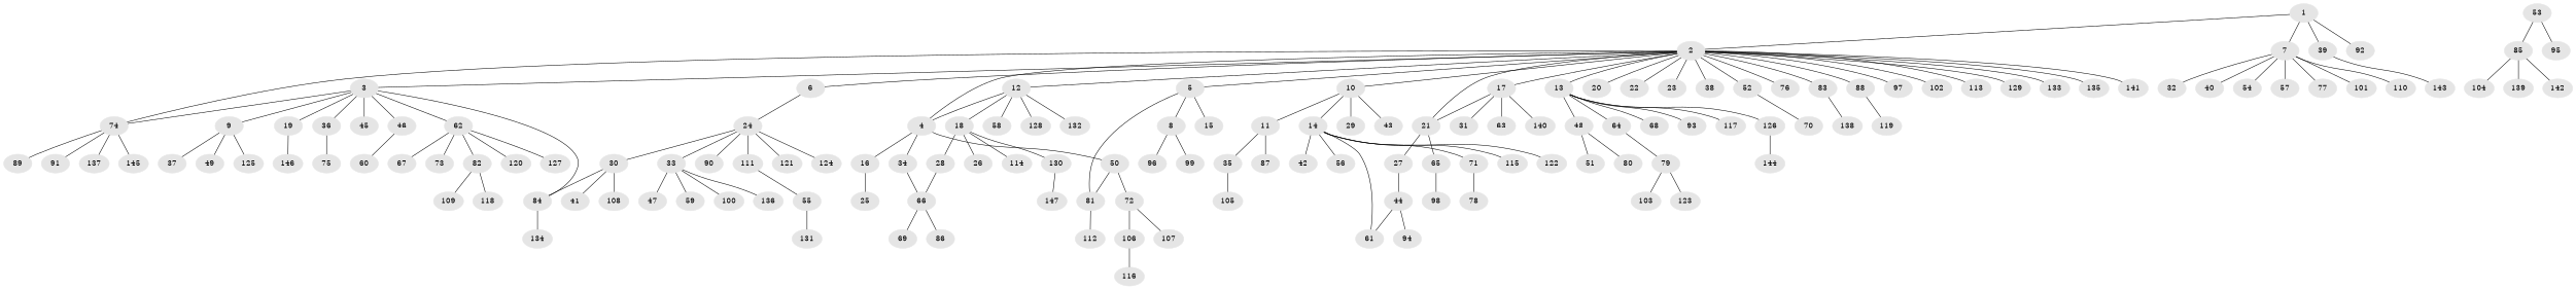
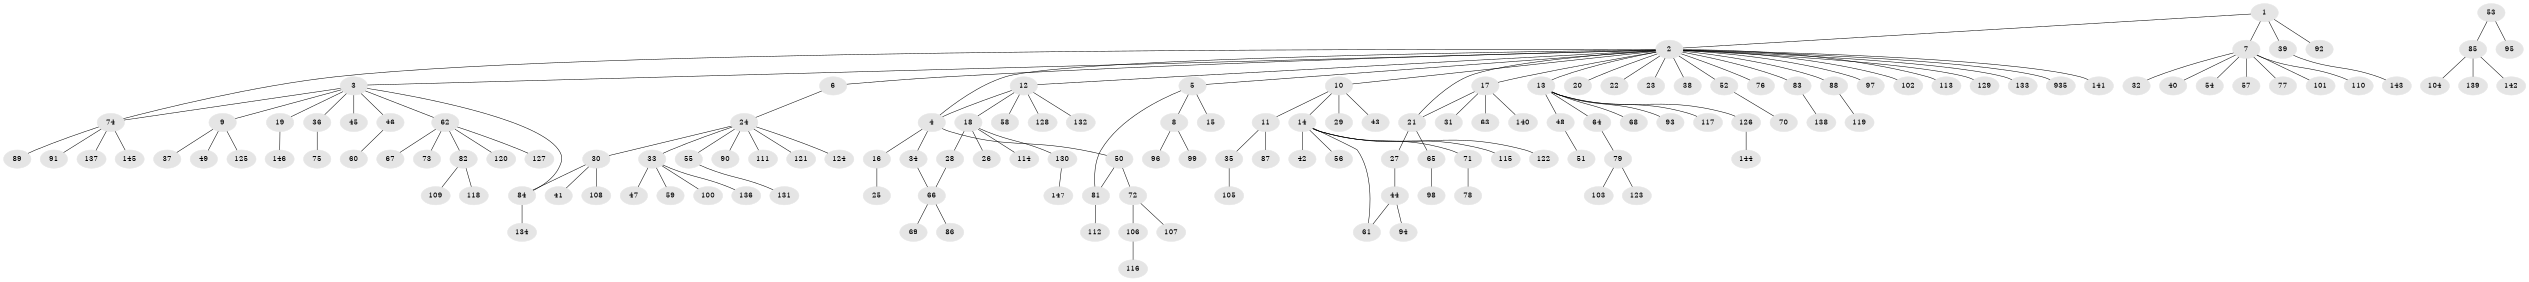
  graph {
    node [color=gray90 style=filled]
    1
    2
    7
    39
    92
    3
    4
    5
    6
    10
    12
    13
    17
    20
    21
    22
    23
    38
    52
    74
    76
    83
    88
    97
    102
    113
    129
    133
-   135
+   135 [label=935]
    141
    32
    40
    54
    57
    77
    101
    110
    143
    9
    19
    36
    45
    46
    62
    84
    16
    34
    50
    8
    15
    81
    24
    11
    14
    29
    43
    18
    58
    128
    132
    48
    64
    68
    93
    117
    126
    31
    63
    140
    27
    65
    70
    89
    91
    137
    145
    138
    119
    37
    49
    125
    146
    75
    60
    67
    73
    82
    120
    127
    134
    25
    66
    72
    96
    99
    112
    30
    33
    55
    90
    111
    121
    124
    35
    87
    42
    56
    61
    71
    115
    122
    105
    26
    28
    114
    130
    53
    85
    95
    51
-   80
    79
    144
    78
    147
    44
    98
    41
    108
    47
    59
    100
    136
    131
    94
    69
    86
    106
    107
    104
    139
    142
    109
    118
    103
    123
    116
    1 -- 2
    1 -- 7
    1 -- 39
    1 -- 92
    2 -- 3
    2 -- 4
    2 -- 5
    2 -- 6
    2 -- 10
    2 -- 12
    2 -- 13
    2 -- 17
    2 -- 20
    2 -- 21
    2 -- 22
    2 -- 23
    2 -- 38
    2 -- 52
    2 -- 74
    2 -- 76
    2 -- 83
    2 -- 88
    2 -- 97
    2 -- 102
    2 -- 113
    2 -- 129
    2 -- 133
    2 -- 135
    2 -- 141
    7 -- 32
    7 -- 40
    7 -- 54
    7 -- 57
    7 -- 77
    7 -- 101
    7 -- 110
    39 -- 143
    3 -- 74
    3 -- 9
    3 -- 19
    3 -- 36
    3 -- 45
    3 -- 46
    3 -- 62
    3 -- 84
    4 -- 16
    4 -- 34
    4 -- 50
    5 -- 8
    5 -- 15
    5 -- 81
    6 -- 24
    10 -- 11
    10 -- 14
    10 -- 29
    10 -- 43
    12 -- 4
    12 -- 18
    12 -- 58
    12 -- 128
    12 -- 132
    13 -- 48
    13 -- 64
    13 -- 68
    13 -- 93
    13 -- 117
    13 -- 126
    17 -- 21
    17 -- 31
    17 -- 63
    17 -- 140
    21 -- 27
    21 -- 65
    52 -- 70
    74 -- 89
    74 -- 91
    74 -- 137
    74 -- 145
    83 -- 138
    88 -- 119
    9 -- 37
    9 -- 49
    9 -- 125
    19 -- 146
    36 -- 75
    46 -- 60
    62 -- 67
    62 -- 73
    62 -- 82
    62 -- 120
    62 -- 127
    84 -- 134
    16 -- 25
    34 -- 66
    50 -- 81
    50 -- 72
    8 -- 96
    8 -- 99
    81 -- 112
    24 -- 30
    24 -- 33
-   111 -- 55
+   24 -- 55
    24 -- 90
    24 -- 111
    24 -- 121
    24 -- 124
    11 -- 35
    11 -- 87
    14 -- 42
    14 -- 56
    14 -- 61
    14 -- 71
    14 -- 115
    14 -- 122
    18 -- 26
    18 -- 28
    18 -- 114
    18 -- 130
    48 -- 51
-   48 -- 80
    64 -- 79
    126 -- 144
    27 -- 44
    65 -- 98
    82 -- 109
    82 -- 118
    66 -- 69
    66 -- 86
    72 -- 106
    72 -- 107
    30 -- 84
    30 -- 41
    30 -- 108
    33 -- 47
    33 -- 59
    33 -- 100
    33 -- 136
    55 -- 131
    35 -- 105
    71 -- 78
    28 -- 66
    130 -- 147
    53 -- 85
    53 -- 95
    85 -- 104
    85 -- 139
    85 -- 142
    79 -- 103
    79 -- 123
    44 -- 61
    44 -- 94
    106 -- 116
  }
